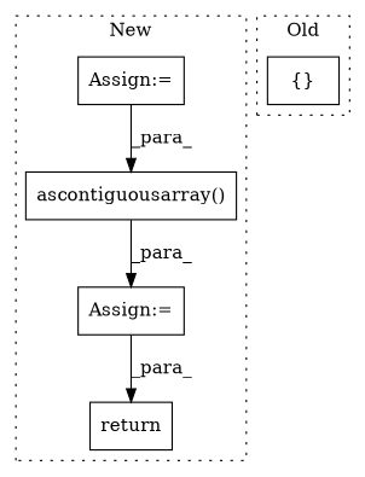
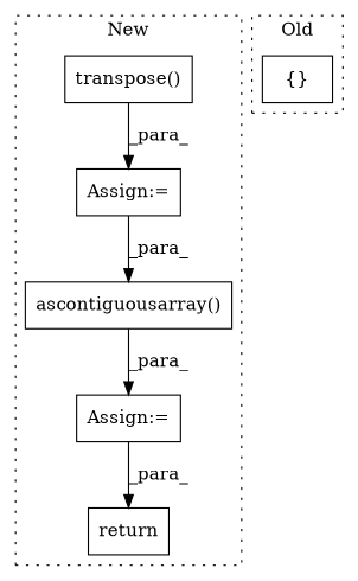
  digraph {
    node [a=75 l=3 shape=box]
    n1 [l="21,1" label="ascontiguousarray()" s="5540,5564"]
    n2 [a=68 label="Assign:=" s=5537]
+   n3 [l="14,1" label="transpose()" s="5501,5524"]
    n4 [a=68 label="Assign:=" s=5498]
    n5 [a=93 l=7 label=return s=5574]
    n6 [a=59 l="1,0" label="{}" s="4225,4236"]
    subgraph cluster_1 {
      label=New
      style=dotted
      n1
      n2
+     n3
      n4
      n5
    }
    subgraph cluster_2 {
      label=Old
      style=dotted
      n6
    }
    n1 -> n2 [label=_para_]
    n2 -> n5 [label=_para_]
+   n3 -> n4 [label=_para_]
    n4 -> n1 [label=_para_]
  }
